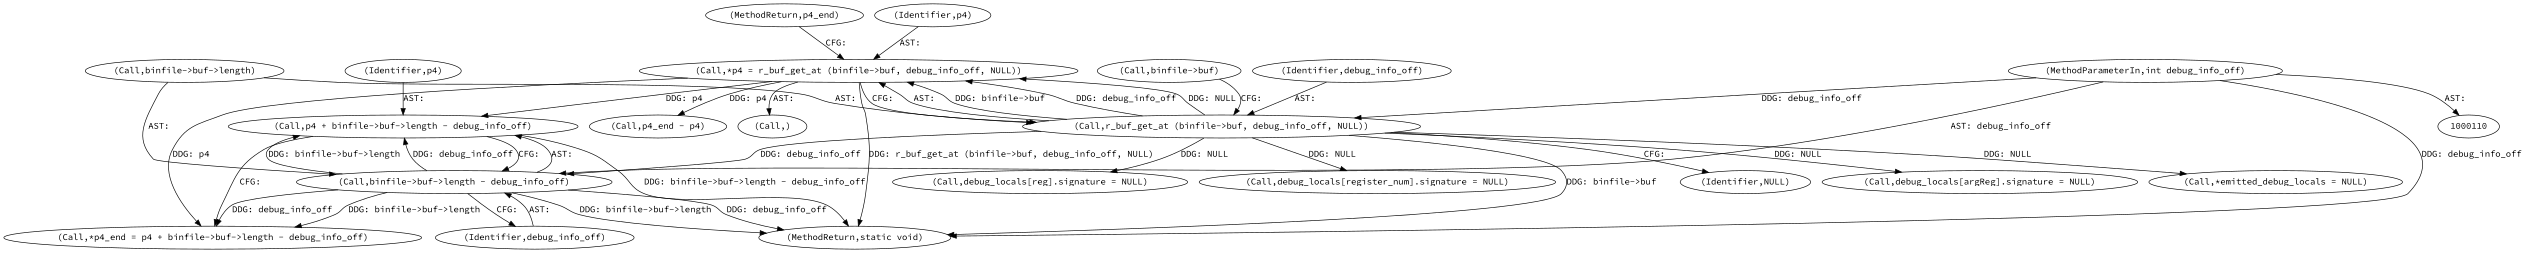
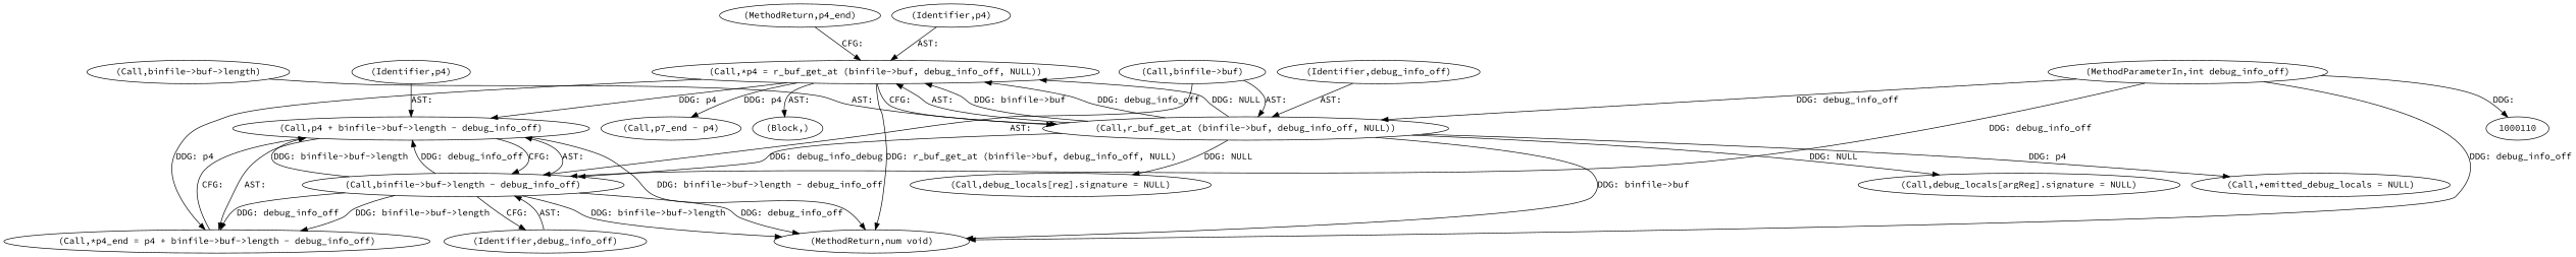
  digraph {
    fontname="Source Code Pro"
    node [fontname="Source Code Pro"]
    edge [fontname="Source Code Pro"]
    n1 [label="(Call,p4 + binfile->buf->length - debug_info_off)"]
    n2 [label="(Call,binfile->buf->length - debug_info_off)"]
    n3 [label="(Call,*p4_end = p4 + binfile->buf->length - debug_info_off)"]
-   n4 [label="(MethodReturn,static void)"]
+   n4 [label="(MethodReturn,num void)"]
    n5 [label="(Identifier,debug_info_off)"]
    n6 [label="(Call,*p4 = r_buf_get_at (binfile->buf, debug_info_off, NULL))"]
    n7 [label="(Call,r_buf_get_at (binfile->buf, debug_info_off, NULL))"]
-   n8 [label="(Call,p4_end - p4)"]
-   n9 [label="(Call,)"]
-   n10 [label="(Identifier,NULL)"]
+   n8 [label="(Call,p7_end - p4)"]
+   n9 [label="(Block,)"]
    n11 [label="(Call,debug_locals[argReg].signature = NULL)"]
    n12 [label="(Call,*emitted_debug_locals = NULL)"]
    n13 [label="(Call,debug_locals[reg].signature = NULL)"]
-   n14 [label="(Call,debug_locals[register_num].signature = NULL)"]
    n15 [label="(MethodParameterIn,int debug_info_off)"]
    1000110
    n17 [label="(Call,binfile->buf)"]
    n18 [label="(Identifier,p4)"]
    n19 [label="(MethodReturn,p4_end)"]
    n20 [label="(Call,binfile->buf->length)"]
    n21 [label="(Identifier,p4)"]
    n22 [label="(Identifier,debug_info_off)"]
    n1 -> n2 [label="CFG: "]
-   n1 -> n3 [label="CFG: "]
+   n1 -> n3 [label="AST: "]
    n1 -> n4 [label="DDG: binfile->buf->length - debug_info_off"]
    n2 -> n1 [label="AST: "]
    n2 -> n1 [label="DDG: binfile->buf->length"]
    n2 -> n1 [label="DDG: debug_info_off"]
    n2 -> n3 [label="DDG: binfile->buf->length"]
    n2 -> n3 [label="DDG: debug_info_off"]
    n2 -> n4 [label="DDG: binfile->buf->length"]
    n2 -> n4 [label="DDG: debug_info_off"]
    n2 -> n5 [label="CFG: "]
+   n3 -> n1 [label="CFG: "]
    n5 -> n2 [label="AST: "]
    n6 -> n1 [label="DDG: p4"]
    n6 -> n3 [label="DDG: p4"]
    n6 -> n4 [label="DDG: r_buf_get_at (binfile->buf, debug_info_off, NULL)"]
    n6 -> n7 [label="CFG: "]
    n6 -> n8 [label="DDG: p4"]
    n6 -> n9 [label="AST: "]
-   n7 -> n2 [label="DDG: debug_info_off"]
+   n7 -> n2 [label="DDG: debug_info_debug"]
    n7 -> n4 [label="DDG: binfile->buf"]
    n7 -> n6 [label="AST: "]
    n7 -> n6 [label="DDG: binfile->buf"]
    n7 -> n6 [label="DDG: debug_info_off"]
    n7 -> n6 [label="DDG: NULL"]
-   n7 -> n10 [label="CFG: "]
    n7 -> n11 [label="DDG: NULL"]
-   n7 -> n12 [label="DDG: NULL"]
+   n7 -> n12 [label="DDG: p4"]
    n7 -> n13 [label="DDG: NULL"]
-   n7 -> n14 [label="DDG: NULL"]
-   n15 -> n2 [label="AST: debug_info_off"]
+   n15 -> n2 [label="DDG: debug_info_off"]
    n15 -> n4 [label="DDG: debug_info_off"]
    n15 -> n7 [label="DDG: debug_info_off"]
-   n15 -> 1000110 [label="AST: "]
-   n17 -> n7 [label="CFG: "]
+   n15 -> 1000110 [label="DDG: "]
+   n17 -> n7 [label="AST: "]
    n18 -> n1 [label="AST: "]
    n19 -> n6 [label="CFG: "]
-   n20 -> n2 [label="AST: "]
+   n17 -> n2 [label="AST: "]
    n20 -> n7 [label="AST: "]
    n21 -> n6 [label="AST: "]
    n22 -> n7 [label="AST: "]
  }
